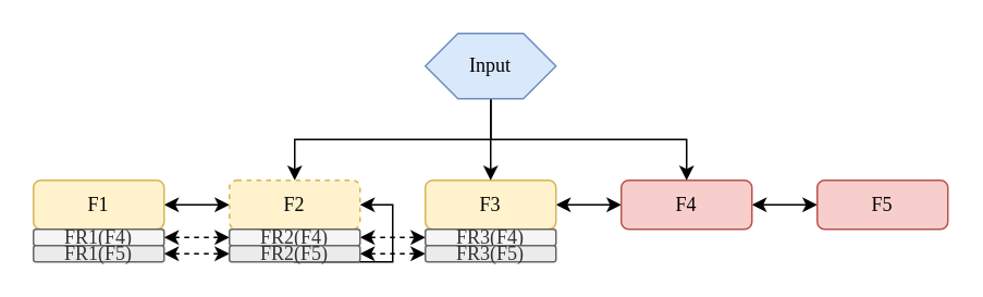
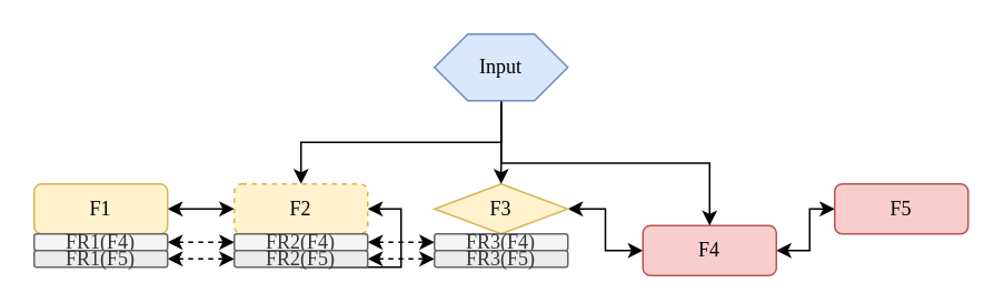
  <mxCell id="0" />
  <mxCell id="1" parent="0" />
  <mxCell id="2" style="edgeStyle=orthogonalEdgeStyle;rounded=0;orthogonalLoop=1;jettySize=auto;html=1;exitX=1;exitY=0.5;exitDx=0;exitDy=0;entryX=0;entryY=0.5;entryDx=0;entryDy=0;startArrow=classic;startFill=1;fontFamily=Verdana;" parent="1" source="3" target="5" edge="1"><mxGeometry relative="1" as="geometry" /></mxCell>
- <mxCell id="3" value="F3" style="rounded=1;whiteSpace=wrap;html=1;shadow=0;sketch=0;glass=0;fillColor=#fff2cc;strokeColor=#d6b656;fontFamily=Verdana;" parent="1" vertex="1"><mxGeometry x="260" y="110" width="80" height="30" as="geometry" /></mxCell>
+ <mxCell id="3" value="F3" style="rhombus;whiteSpace=wrap;html=1;shadow=0;sketch=0;glass=0;fillColor=#fff2cc;strokeColor=#d6b656;fontFamily=Verdana;" parent="1" vertex="1"><mxGeometry x="260" y="110" width="80" height="30" as="geometry" /></mxCell>
  <mxCell id="4" style="edgeStyle=orthogonalEdgeStyle;rounded=0;orthogonalLoop=1;jettySize=auto;html=1;exitX=1;exitY=0.5;exitDx=0;exitDy=0;entryX=0;entryY=0.5;entryDx=0;entryDy=0;startArrow=classic;startFill=1;fontFamily=Verdana;" parent="1" source="5" target="14" edge="1"><mxGeometry relative="1" as="geometry" /></mxCell>
- <mxCell id="5" value="F4" style="rounded=1;whiteSpace=wrap;html=1;shadow=0;sketch=0;glass=0;fillColor=#f8cecc;strokeColor=#b85450;fontFamily=Verdana;" parent="1" vertex="1"><mxGeometry x="380" y="110" width="80" height="30" as="geometry" /></mxCell>
+ <mxCell id="5" value="F4" style="rounded=1;whiteSpace=wrap;html=1;shadow=0;sketch=0;glass=0;fillColor=#f8cecc;strokeColor=#b85450;fontFamily=Verdana;" parent="1" vertex="1"><mxGeometry x="385" y="135" width="80" height="30" as="geometry" /></mxCell>
  <mxCell id="6" style="edgeStyle=orthogonalEdgeStyle;rounded=0;orthogonalLoop=1;jettySize=auto;html=1;exitX=0.5;exitY=1;exitDx=0;exitDy=0;fontFamily=Verdana;" parent="1" source="9" target="3" edge="1"><mxGeometry relative="1" as="geometry" /></mxCell>
  <mxCell id="7" style="edgeStyle=orthogonalEdgeStyle;rounded=0;orthogonalLoop=1;jettySize=auto;html=1;exitX=0.5;exitY=1;exitDx=0;exitDy=0;fontFamily=Verdana;" parent="1" source="9" target="13" edge="1"><mxGeometry relative="1" as="geometry" /></mxCell>
  <mxCell id="8" style="edgeStyle=orthogonalEdgeStyle;rounded=0;orthogonalLoop=1;jettySize=auto;html=1;exitX=0.5;exitY=1;exitDx=0;exitDy=0;fontFamily=Verdana;" parent="1" source="9" target="5" edge="1"><mxGeometry relative="1" as="geometry" /></mxCell>
  <mxCell id="9" value="Input" style="shape=hexagon;perimeter=hexagonPerimeter2;whiteSpace=wrap;html=1;fixedSize=1;fillColor=#dae8fc;strokeColor=#6c8ebf;fontFamily=Verdana;" parent="1" vertex="1"><mxGeometry x="260" y="20" width="80" height="40" as="geometry" /></mxCell>
  <mxCell id="10" style="edgeStyle=orthogonalEdgeStyle;rounded=0;orthogonalLoop=1;jettySize=auto;html=1;exitX=1;exitY=0.5;exitDx=0;exitDy=0;startArrow=classic;startFill=1;fontFamily=Verdana;" parent="1" source="11" target="13" edge="1"><mxGeometry relative="1" as="geometry" /></mxCell>
  <mxCell id="11" value="F1" style="rounded=1;whiteSpace=wrap;html=1;shadow=0;sketch=0;glass=0;fillColor=#fff2cc;strokeColor=#d6b656;fontFamily=Verdana;" parent="1" vertex="1"><mxGeometry x="20" y="110" width="80" height="30" as="geometry" /></mxCell>
  <mxCell id="12" style="edgeStyle=orthogonalEdgeStyle;rounded=0;orthogonalLoop=1;jettySize=auto;html=1;exitX=1;exitY=0.5;exitDx=0;exitDy=0;startArrow=classic;startFill=1;fontFamily=Verdana;" parent="1" source="13" target="20" edge="1"><mxGeometry relative="1" as="geometry" /></mxCell>
  <mxCell id="13" value="F2" style="rounded=1;whiteSpace=wrap;html=1;shadow=0;sketch=0;glass=0;fillColor=#fff2cc;strokeColor=#d6b656;fontFamily=Verdana;dashed=1;" parent="1" vertex="1"><mxGeometry x="140" y="110" width="80" height="30" as="geometry" /></mxCell>
  <mxCell id="14" value="F5" style="rounded=1;whiteSpace=wrap;html=1;shadow=0;sketch=0;glass=0;fillColor=#f8cecc;strokeColor=#b85450;fontFamily=Verdana;" parent="1" vertex="1"><mxGeometry x="500" y="110" width="80" height="30" as="geometry" /></mxCell>
  <mxCell id="15" style="edgeStyle=orthogonalEdgeStyle;rounded=0;orthogonalLoop=1;jettySize=auto;html=1;exitX=1;exitY=0.5;exitDx=0;exitDy=0;entryX=0;entryY=0.5;entryDx=0;entryDy=0;startArrow=classic;startFill=1;dashed=1;fontFamily=Verdana;" parent="1" source="16" target="20" edge="1"><mxGeometry relative="1" as="geometry" /></mxCell>
  <mxCell id="16" value="FR1(F4)" style="rounded=1;whiteSpace=wrap;html=1;shadow=0;sketch=0;glass=0;fillColor=#f5f5f5;strokeColor=#666666;fontColor=#333333;fontFamily=Verdana;" parent="1" vertex="1"><mxGeometry x="20" y="140" width="80" height="10" as="geometry" /></mxCell>
  <mxCell id="17" style="edgeStyle=orthogonalEdgeStyle;rounded=0;orthogonalLoop=1;jettySize=auto;html=1;exitX=1;exitY=0.5;exitDx=0;exitDy=0;entryX=0;entryY=0.5;entryDx=0;entryDy=0;startArrow=classic;startFill=1;dashed=1;fontFamily=Verdana;" parent="1" source="18" target="22" edge="1"><mxGeometry relative="1" as="geometry" /></mxCell>
  <mxCell id="18" value="FR1(F5)" style="rounded=1;whiteSpace=wrap;html=1;shadow=0;sketch=0;glass=0;fillColor=#EBEBEB;strokeColor=#666666;fontColor=#333333;fontFamily=Verdana;" parent="1" vertex="1"><mxGeometry x="20" y="150" width="80" height="10" as="geometry" /></mxCell>
  <mxCell id="19" style="edgeStyle=orthogonalEdgeStyle;rounded=0;orthogonalLoop=1;jettySize=auto;html=1;exitX=1;exitY=0.5;exitDx=0;exitDy=0;startArrow=classic;startFill=1;dashed=1;fontFamily=Verdana;" parent="1" source="20" target="23" edge="1"><mxGeometry relative="1" as="geometry" /></mxCell>
  <mxCell id="20" value="FR2(F4)" style="rounded=1;whiteSpace=wrap;html=1;shadow=0;sketch=0;glass=0;fillColor=#f5f5f5;strokeColor=#666666;fontColor=#333333;fontFamily=Verdana;" parent="1" vertex="1"><mxGeometry x="140" y="140" width="80" height="10" as="geometry" /></mxCell>
  <mxCell id="21" style="edgeStyle=orthogonalEdgeStyle;rounded=0;orthogonalLoop=1;jettySize=auto;html=1;exitX=1;exitY=0.5;exitDx=0;exitDy=0;entryX=0;entryY=0.5;entryDx=0;entryDy=0;startArrow=classic;startFill=1;dashed=1;fontFamily=Verdana;" parent="1" source="22" target="24" edge="1"><mxGeometry relative="1" as="geometry" /></mxCell>
  <mxCell id="22" value="FR2(F5)" style="rounded=1;whiteSpace=wrap;html=1;shadow=0;sketch=0;glass=0;fillColor=#EBEBEB;strokeColor=#666666;fontColor=#333333;fontFamily=Verdana;" parent="1" vertex="1"><mxGeometry x="140" y="150" width="80" height="10" as="geometry" /></mxCell>
  <mxCell id="23" value="FR3(F4)" style="rounded=1;whiteSpace=wrap;html=1;shadow=0;sketch=0;glass=0;fillColor=#f5f5f5;strokeColor=#666666;fontColor=#333333;fontFamily=Verdana;" parent="1" vertex="1"><mxGeometry x="260" y="140" width="80" height="10" as="geometry" /></mxCell>
  <mxCell id="24" value="FR3(F5)" style="rounded=1;whiteSpace=wrap;html=1;shadow=0;sketch=0;glass=0;fillColor=#EBEBEB;strokeColor=#666666;fontColor=#333333;fontFamily=Verdana;" parent="1" vertex="1"><mxGeometry x="260" y="150" width="80" height="10" as="geometry" /></mxCell>
